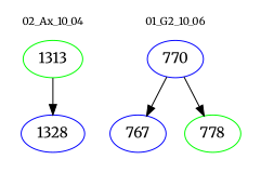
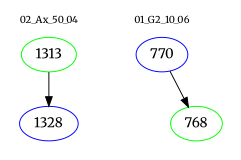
  digraph {
    fontname=Merriweather
    node [color=blue fontname=Merriweather]
    edge [color=black fontname=Merriweather]
    n1 [color=green label=1313]
    n2 [label=1328]
    n3 [label=770]
-   n4 [label=767]
-   n5 [color=green label=778]
+   n5 [color=green label=768]
    subgraph cluster_1 {
      color=white
      fontsize=10
-     label="02_Ax_10_04"
+     label="02_Ax_50_04"
      n1
      n2
    }
    subgraph cluster_2 {
      color=white
      fontsize=10
      label="01_G2_10_06"
      n3
-     n4
      n5
    }
    n1 -> n2
-   n3 -> n4
    n3 -> n5
  }
